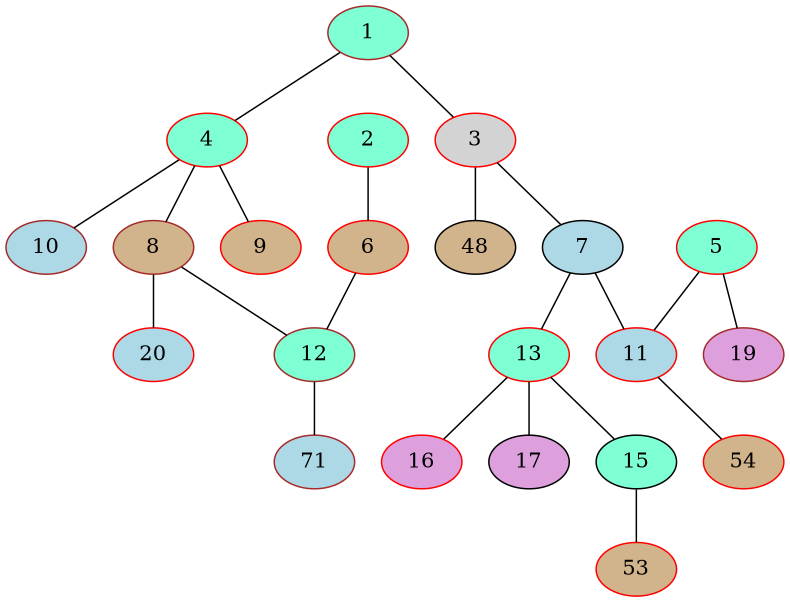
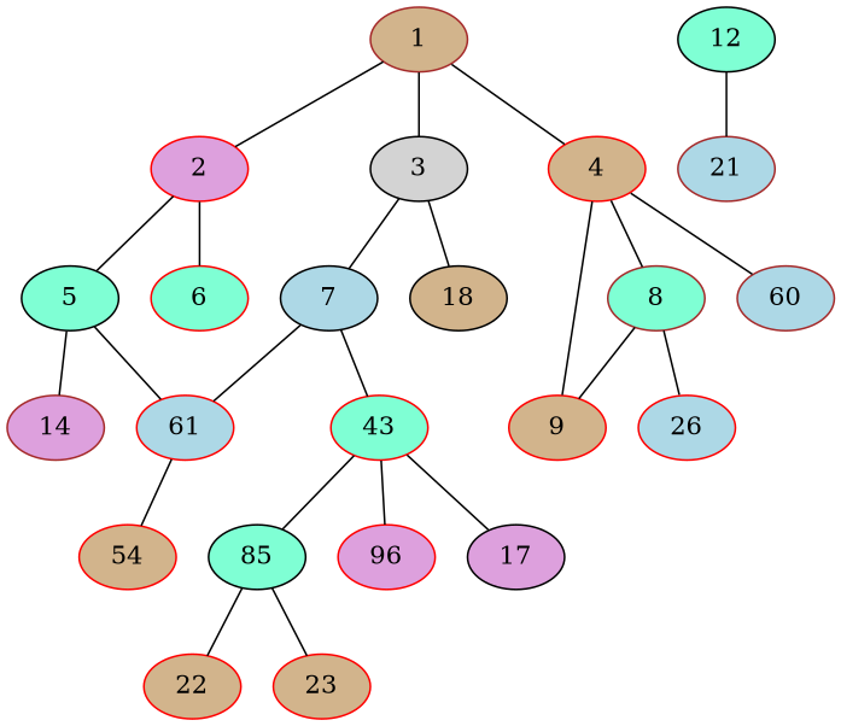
  graph {
    node [chem=C color=red fillcolor=tan style=filled]
    edge [valence=1]
-   1 [color=brown fillcolor=aquamarine]
-   2 [fillcolor=aquamarine]
-   3 [fillcolor=lightgrey]
-   4 [chem=S fillcolor=aquamarine]
-   5 [fillcolor=aquamarine]
-   6 [chem=N]
+   1 [color=brown]
+   2 [fillcolor=plum]
+   3 [color=black fillcolor=lightgrey]
+   4 [chem=S]
+   5 [color=black fillcolor=aquamarine]
+   6 [chem=N fillcolor=aquamarine]
    7 [color=black fillcolor=lightblue]
-   18 [chem=H color=black label=48]
-   8 [chem=N color=brown]
+   18 [chem=H color=black]
+   8 [chem=N color=brown fillcolor=aquamarine]
    9 [chem=O]
-   10 [chem=O color=brown fillcolor=lightblue]
-   11 [fillcolor=lightblue]
-   19 [chem=H color=brown fillcolor=plum]
-   12 [color=brown fillcolor=aquamarine]
-   13 [chem=S fillcolor=aquamarine]
-   20 [chem=H fillcolor=lightblue]
+   10 [chem=O color=brown fillcolor=lightblue label=60]
+   11 [fillcolor=lightblue label=61]
+   19 [chem=H color=brown fillcolor=plum label=14]
+   12 [color=black fillcolor=aquamarine]
+   13 [chem=S fillcolor=aquamarine label=43]
+   20 [chem=H fillcolor=lightblue label=26]
    n17 [chem=Cl label=54]
-   21 [chem=H color=brown fillcolor=lightblue label=71]
-   15 [chem=N color=black fillcolor=aquamarine]
-   16 [chem=O fillcolor=plum]
+   21 [chem=H color=brown fillcolor=lightblue]
+   15 [chem=N color=black fillcolor=aquamarine label=85]
+   16 [chem=O fillcolor=plum label=96]
    17 [chem=O color=black fillcolor=plum]
-   23 [chem=H label=53]
+   22 [chem=H]
+   23 [chem=H]
+   1 -- 2 [valence=2]
    1 -- 3
    1 -- 4
+   2 -- 5
    2 -- 6
    3 -- 7 [valence=2]
    3 -- 18
    4 -- 8
    4 -- 9 [valence=2]
    4 -- 10 [valence=2]
    5 -- 11 [valence=2]
    5 -- 19
-   6 -- 12 [valence=2]
    7 -- 11
    7 -- 13
-   8 -- 12
+   8 -- 9
    8 -- 20
    11 -- n17
    12 -- 21
    13 -- 15
    13 -- 16 [valence=2]
    13 -- 17 [valence=2]
+   15 -- 22
    15 -- 23
  }
